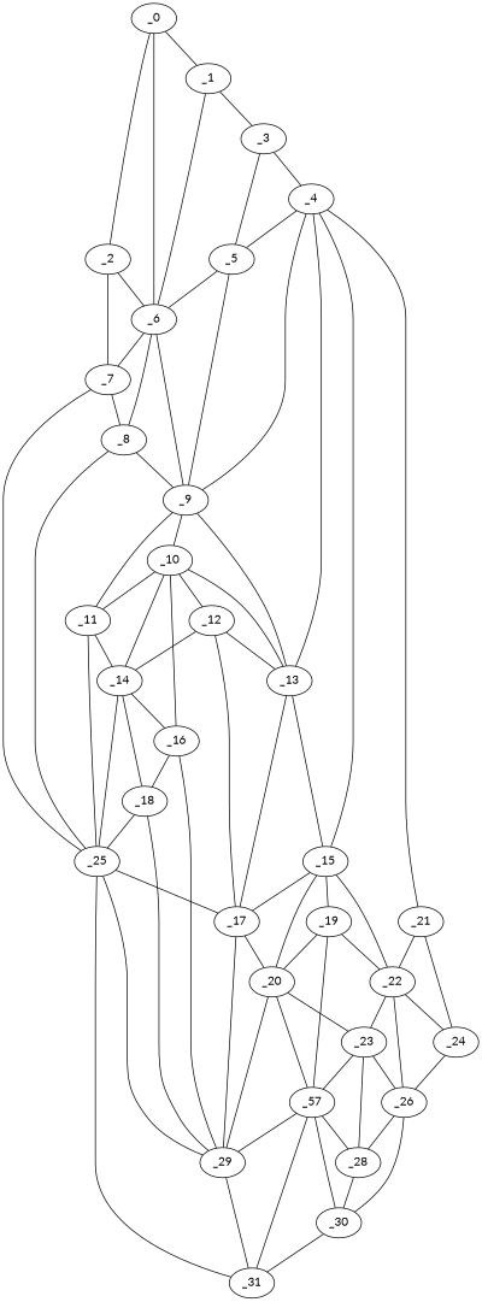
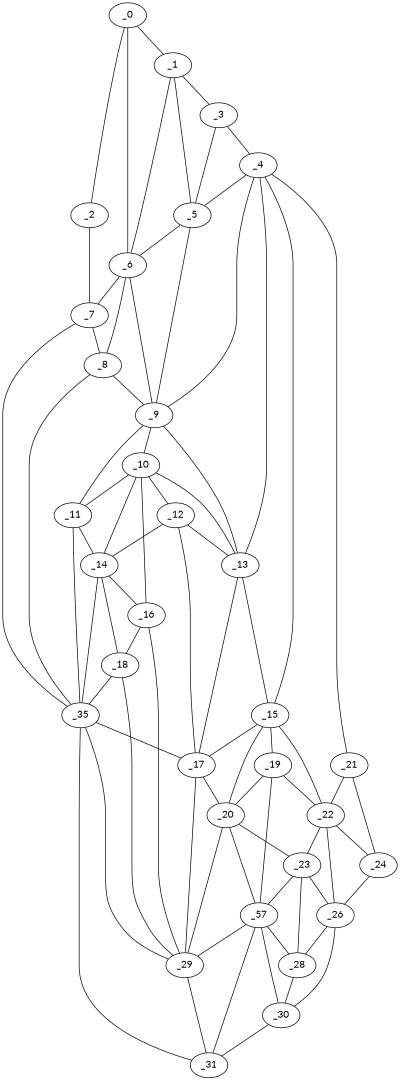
  graph {
    fontname=Lato
    node [fontname=Lato x=102 y=100]
    edge [fontname=Lato valence=2]
    _0 [x=6 y=93]
    _1 [x=9 y=76]
    _2 [x=13 y=98]
    _6 [x=26 y=79]
    _3 [x=17 y=64]
    _5 [x=24 y=67]
    _7 [x=28]
    _9 [x=43 y=78]
    _8 [x=40 y=101]
    _4 [x=23 y=55]
-   _25 [x=111 y=111]
+   _25 [x=111 y=111 label=_35]
    _13 [x=82 y=52]
    _11 [x=72]
    _10 [x=71 y=78]
    _15 [x=86 y=44]
    _21 [y=15]
    _17 [x=88 y=59]
    _29 [x=120 y=68]
    _31 [x=124 y=64]
    _19 [x=97 y=43]
    _20 [x=100 y=51]
    _22 [y=23]
    _24 [x=107 y=15]
    _14 [x=84]
    _12 [x=81 y=66]
    _16 [x=87 y=78]
    n27 [label=_57 x=112 y=51]
    _23 [x=105 y=35]
    _26 [x=112 y=24]
    _18 [x=93 y=91]
    _28 [x=116 y=43]
    _30 [x=121 y=43]
    _0 -- _1 [valence=1]
    _0 -- _2 [valence=1]
    _0 -- _6
    _1 -- _6 [valence=1]
    _1 -- _3 [valence=1]
-   _2 -- _6
+   _1 -- _5
    _2 -- _7 [valence=1]
    _6 -- _7
    _6 -- _9
    _6 -- _8
    _3 -- _5
    _3 -- _4 [valence=1]
    _5 -- _6
    _5 -- _9
    _7 -- _8
    _7 -- _25 [valence=1]
    _9 -- _13
    _9 -- _11
    _9 -- _10
    _8 -- _9
    _8 -- _25 [valence=1]
    _4 -- _5 [valence=1]
    _4 -- _9 [valence=1]
    _4 -- _13
    _4 -- _15 [valence=1]
    _4 -- _21 [valence=1]
    _25 -- _17 [valence=1]
    _25 -- _29
    _25 -- _31 [valence=1]
    _13 -- _15
    _13 -- _17
    _11 -- _25
    _11 -- _14 [valence=1]
    _10 -- _13 [valence=1]
    _10 -- _11
    _10 -- _14
    _10 -- _12 [valence=1]
    _10 -- _16
    _15 -- _17
    _15 -- _19 [valence=1]
    _15 -- _20
    _15 -- _22
    _21 -- _22
    _21 -- _24 [valence=1]
    _17 -- _29 [valence=1]
    _17 -- _20
    _29 -- _31 [valence=1]
    _19 -- _20
    _19 -- _22
    _19 -- n27 [valence=1]
    _20 -- _29
    _20 -- n27 [valence=1]
    _20 -- _23 [valence=1]
    _22 -- _24
    _22 -- _23
    _22 -- _26
    _24 -- _26 [valence=1]
    _14 -- _25
    _14 -- _16 [valence=1]
    _14 -- _18 [valence=1]
    _12 -- _13 [valence=1]
    _12 -- _17
    _12 -- _14
    _16 -- _29
    _16 -- _18
    n27 -- _29
    n27 -- _31
    n27 -- _28 [valence=1]
    n27 -- _30
    _23 -- n27
    _23 -- _26 [valence=1]
    _23 -- _28 [valence=1]
    _26 -- _28
    _26 -- _30 [valence=1]
    _18 -- _25
    _18 -- _29 [valence=1]
    _28 -- _30
    _30 -- _31 [valence=1]
  }
